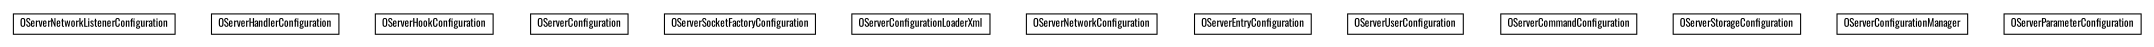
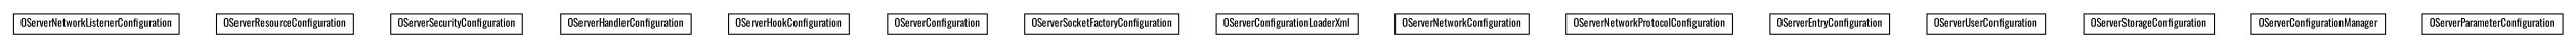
  digraph {
    nodesep=0.25
    ranksep=0.5
    fontname=Oswald
    node [fontcolor=black fontname=Oswald fontsize=10.0 shape=plaintext]
    n1 [label=<<table title="com.orientechnologies.orient.server.config.OServerNetworkListenerConfiguration" border="0" cellborder="1" cellspacing="0" cellpadding="2" port="p" href="./OServerNetworkListenerConfiguration.html"> 		<tr><td><table border="0" cellspacing="0" cellpadding="1"> <tr><td align="center" balign="center"> OServerNetworkListenerConfiguration </td></tr> 		</table></td></tr> 		</table>>]
+   n2 [label=<<table title="com.orientechnologies.orient.server.config.OServerResourceConfiguration" border="0" cellborder="1" cellspacing="0" cellpadding="2" port="p" href="./OServerResourceConfiguration.html"> 		<tr><td><table border="0" cellspacing="0" cellpadding="1"> <tr><td align="center" balign="center"> OServerResourceConfiguration </td></tr> 		</table></td></tr> 		</table>>]
+   n3 [label=<<table title="com.orientechnologies.orient.server.config.OServerSecurityConfiguration" border="0" cellborder="1" cellspacing="0" cellpadding="2" port="p" href="./OServerSecurityConfiguration.html"> 		<tr><td><table border="0" cellspacing="0" cellpadding="1"> <tr><td align="center" balign="center"> OServerSecurityConfiguration </td></tr> 		</table></td></tr> 		</table>>]
    n4 [label=<<table title="com.orientechnologies.orient.server.config.OServerHandlerConfiguration" border="0" cellborder="1" cellspacing="0" cellpadding="2" port="p" href="./OServerHandlerConfiguration.html"> 		<tr><td><table border="0" cellspacing="0" cellpadding="1"> <tr><td align="center" balign="center"> OServerHandlerConfiguration </td></tr> 		</table></td></tr> 		</table>>]
    n5 [label=<<table title="com.orientechnologies.orient.server.config.OServerHookConfiguration" border="0" cellborder="1" cellspacing="0" cellpadding="2" port="p" href="./OServerHookConfiguration.html"> 		<tr><td><table border="0" cellspacing="0" cellpadding="1"> <tr><td align="center" balign="center"> OServerHookConfiguration </td></tr> 		</table></td></tr> 		</table>>]
    n6 [label=<<table title="com.orientechnologies.orient.server.config.OServerConfiguration" border="0" cellborder="1" cellspacing="0" cellpadding="2" port="p" href="./OServerConfiguration.html"> 		<tr><td><table border="0" cellspacing="0" cellpadding="1"> <tr><td align="center" balign="center"> OServerConfiguration </td></tr> 		</table></td></tr> 		</table>>]
    n7 [label=<<table title="com.orientechnologies.orient.server.config.OServerSocketFactoryConfiguration" border="0" cellborder="1" cellspacing="0" cellpadding="2" port="p" href="./OServerSocketFactoryConfiguration.html"> 		<tr><td><table border="0" cellspacing="0" cellpadding="1"> <tr><td align="center" balign="center"> OServerSocketFactoryConfiguration </td></tr> 		</table></td></tr> 		</table>>]
    n8 [label=<<table title="com.orientechnologies.orient.server.config.OServerConfigurationLoaderXml" border="0" cellborder="1" cellspacing="0" cellpadding="2" port="p" href="./OServerConfigurationLoaderXml.html"> 		<tr><td><table border="0" cellspacing="0" cellpadding="1"> <tr><td align="center" balign="center"> OServerConfigurationLoaderXml </td></tr> 		</table></td></tr> 		</table>>]
    n9 [label=<<table title="com.orientechnologies.orient.server.config.OServerNetworkConfiguration" border="0" cellborder="1" cellspacing="0" cellpadding="2" port="p" href="./OServerNetworkConfiguration.html"> 		<tr><td><table border="0" cellspacing="0" cellpadding="1"> <tr><td align="center" balign="center"> OServerNetworkConfiguration </td></tr> 		</table></td></tr> 		</table>>]
+   n10 [label=<<table title="com.orientechnologies.orient.server.config.OServerNetworkProtocolConfiguration" border="0" cellborder="1" cellspacing="0" cellpadding="2" port="p" href="./OServerNetworkProtocolConfiguration.html"> 		<tr><td><table border="0" cellspacing="0" cellpadding="1"> <tr><td align="center" balign="center"> OServerNetworkProtocolConfiguration </td></tr> 		</table></td></tr> 		</table>>]
    n11 [label=<<table title="com.orientechnologies.orient.server.config.OServerEntryConfiguration" border="0" cellborder="1" cellspacing="0" cellpadding="2" port="p" href="./OServerEntryConfiguration.html"> 		<tr><td><table border="0" cellspacing="0" cellpadding="1"> <tr><td align="center" balign="center"> OServerEntryConfiguration </td></tr> 		</table></td></tr> 		</table>>]
    n12 [label=<<table title="com.orientechnologies.orient.server.config.OServerUserConfiguration" border="0" cellborder="1" cellspacing="0" cellpadding="2" port="p" href="./OServerUserConfiguration.html"> 		<tr><td><table border="0" cellspacing="0" cellpadding="1"> <tr><td align="center" balign="center"> OServerUserConfiguration </td></tr> 		</table></td></tr> 		</table>>]
-   n13 [label=<<table title="com.orientechnologies.orient.server.config.OServerCommandConfiguration" border="0" cellborder="1" cellspacing="0" cellpadding="2" port="p" href="./OServerCommandConfiguration.html"> 		<tr><td><table border="0" cellspacing="0" cellpadding="1"> <tr><td align="center" balign="center"> OServerCommandConfiguration </td></tr> 		</table></td></tr> 		</table>>]
    n14 [label=<<table title="com.orientechnologies.orient.server.config.OServerStorageConfiguration" border="0" cellborder="1" cellspacing="0" cellpadding="2" port="p" href="./OServerStorageConfiguration.html"> 		<tr><td><table border="0" cellspacing="0" cellpadding="1"> <tr><td align="center" balign="center"> OServerStorageConfiguration </td></tr> 		</table></td></tr> 		</table>>]
    n15 [label=<<table title="com.orientechnologies.orient.server.config.OServerConfigurationManager" border="0" cellborder="1" cellspacing="0" cellpadding="2" port="p" href="./OServerConfigurationManager.html"> 		<tr><td><table border="0" cellspacing="0" cellpadding="1"> <tr><td align="center" balign="center"> OServerConfigurationManager </td></tr> 		</table></td></tr> 		</table>>]
    n16 [label=<<table title="com.orientechnologies.orient.server.config.OServerParameterConfiguration" border="0" cellborder="1" cellspacing="0" cellpadding="2" port="p" href="./OServerParameterConfiguration.html"> 		<tr><td><table border="0" cellspacing="0" cellpadding="1"> <tr><td align="center" balign="center"> OServerParameterConfiguration </td></tr> 		</table></td></tr> 		</table>>]
  }
